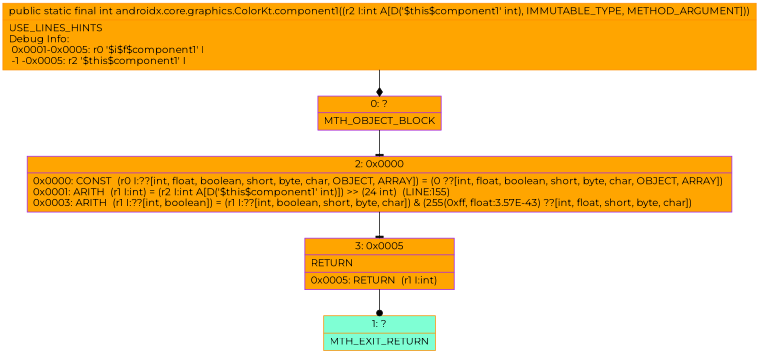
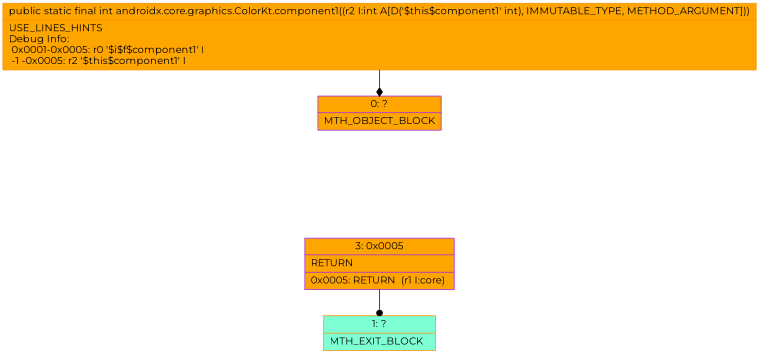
  digraph {
    fontname=Montserrat
    node [color=purple fillcolor=orange fontname=Montserrat shape=record style=filled]
    edge [arrowhead=tee fontname=Montserrat]
    n1 [label="{0\:\ ?|MTH_OBJECT_BLOCK\l}"]
-   n2 [label="{2\:\ 0x0000|0x0000: CONST  (r0 I:??[int, float, boolean, short, byte, char, OBJECT, ARRAY]) = (0 ??[int, float, boolean, short, byte, char, OBJECT, ARRAY]) \l0x0001: ARITH  (r1 I:int) = (r2 I:int A[D('$this$component1' int)]) \>\> (24 int)  (LINE:155)\l0x0003: ARITH  (r1 I:??[int, boolean]) = (r1 I:??[int, boolean, short, byte, char]) & (255(0xff, float:3.57E\-43) ??[int, float, short, byte, char]) \l}"]
-   n3 [label="{3\:\ 0x0005|RETURN\l|0x0005: RETURN  (r1 I:int) \l}"]
-   n4 [color=darkorange fillcolor=aquamarine label="{1\:\ ?|MTH_EXIT_RETURN\l}"]
+   n3 [label="{3\:\ 0x0005|RETURN\l|0x0005: RETURN  (r1 I:core) \l}"]
+   n4 [color=darkorange fillcolor=aquamarine label="{1\:\ ?|MTH_EXIT_BLOCK\l}"]
    n5 [color=darkorange label="{public static final int androidx.core.graphics.ColorKt.component1((r2 I:int A[D('$this$component1' int), IMMUTABLE_TYPE, METHOD_ARGUMENT]))  | USE_LINES_HINTS\lDebug Info:\l  0x0001\-0x0005: r0 '$i$f$component1' I\l  \-1 \-0x0005: r2 '$this$component1' I\l}"]
-   n1 -> n2
-   n2 -> n3
    n3 -> n4 [arrowhead=dot]
    n5 -> n1 [arrowhead=diamond]
  }
